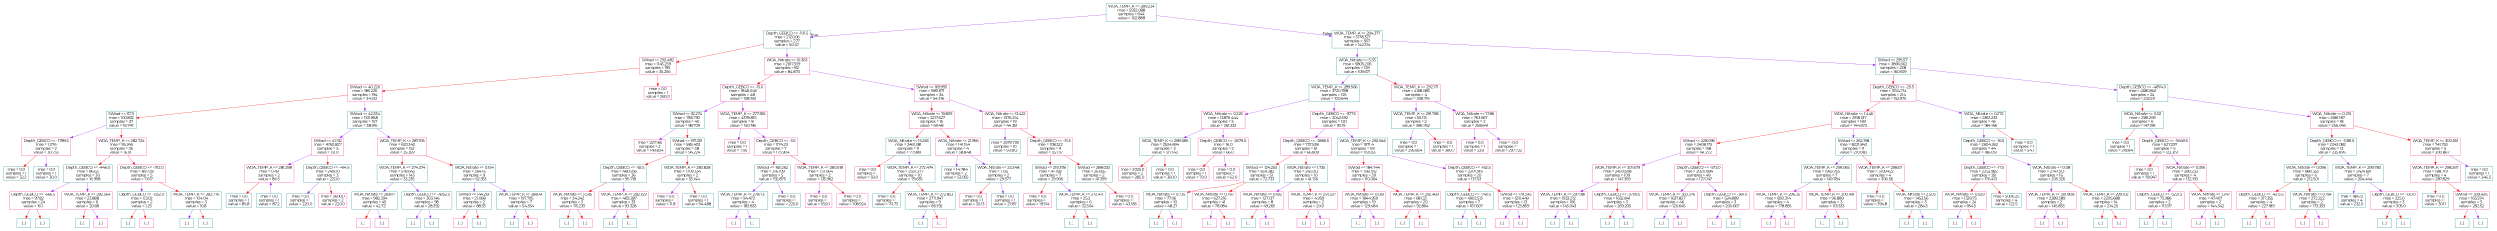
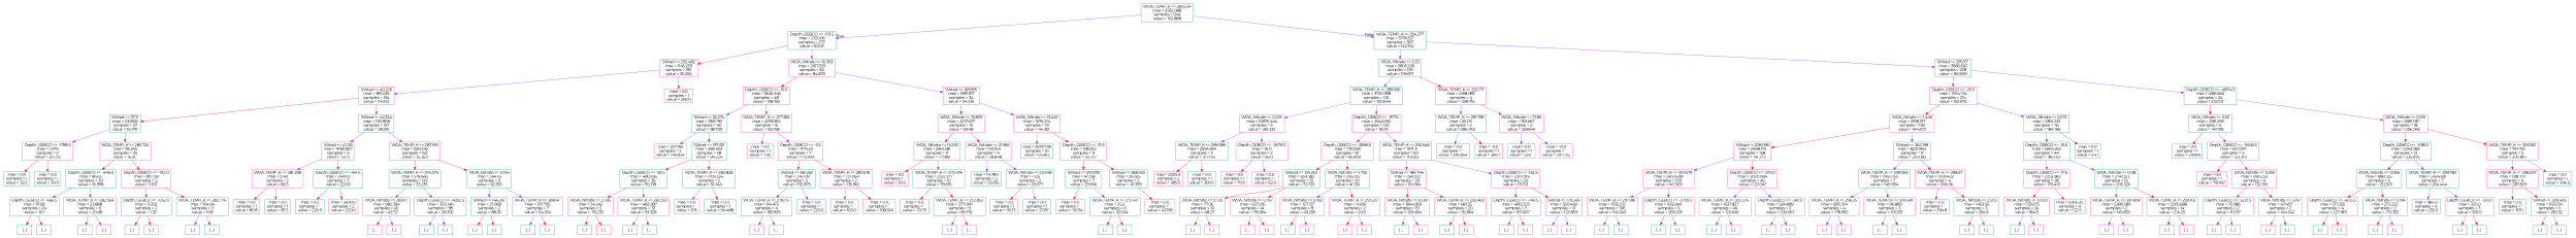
  digraph {
    fontname=Montserrat
    node [color=teal fontname=Montserrat shape=box]
    edge [color=red fontname=Montserrat]
    n1 [label="WOA_TEMP_K <= 289.234\nmse = 5932.088\nsamples = 644\nvalue = 102.888"]
    n2 [label="Depth_GEBCO <= -101.5\nmse = 2120.06\nsamples = 277\nvalue = 50.47"]
    n3 [label="WOA_TEMP_K <= 294.377\nmse = 5178.327\nsamples = 367\nvalue = 142.314"]
    n4 [color=deeppink label="SWrad <= 292.482\nmse = 1145.239\nsamples = 195\nvalue = 35.256"]
    n5 [color=deeppink label="WOA_Nitrate <= 10.363\nmse = 2617.339\nsamples = 82\nvalue = 84.873"]
    n6 [label="WOA_Nitrate <= 5.33\nmse = 5805.206\nsamples = 129\nvalue = 109.671"]
    n7 [label="SWrad <= 295.571\nmse = 3866.662\nsamples = 238\nvalue = 160.929"]
    n8 [color=deeppink label="SWrad <= 40.226\nmse = 981.226\nsamples = 194\nvalue = 34.512"]
    n9 [color=deeppink label="mse = 0.0\nsamples = 1\nvalue = 260.0"]
    n10 [color=deeppink label="Depth_GEBCO <= -15.0\nmse = 1846.045\nsamples = 48\nvalue = 108.193"]
    n11 [color=deeppink label="SWrad <= 169.955\nmse = 1981.671\nsamples = 34\nvalue = 54.316"]
    n12 [label="SWrad <= 37.11\nmse = 100.832\nsamples = 37\nvalue = 16.747"]
    n13 [label="SWrad <= 42.334\nmse = 1101.858\nsamples = 157\nvalue = 38.916"]
    n14 [color=deeppink label="Depth_GEBCO <= -1789.5\nmse = 1.076\nsamples = 2\nvalue = 30.733"]
    n15 [color=deeppink label="WOA_TEMP_K <= 282.724\nmse = 95.245\nsamples = 35\nvalue = 16.011"]
    n16 [color=deeppink label="SWrad <= 41.132\nmse = 4760.827\nsamples = 5\nvalue = 131.0"]
    n17 [color=deeppink label="WOA_TEMP_K <= 287.915\nmse = 620.342\nsamples = 152\nvalue = 35.359"]
    n18 [label="mse = 0.0\nsamples = 1\nvalue = 32.2"]
    n19 [label="mse = 0.0\nsamples = 1\nvalue = 30.0"]
    n20 [label="Depth_GEBCO <= -446.0\nmse = 86.63\nsamples = 30\nvalue = 16.998"]
    n21 [color=deeppink label="Depth_GEBCO <= -1112.0\nmse = 89.728\nsamples = 5\nvalue = 7.617"]
    n22 [color=deeppink label="Depth_GEBCO <= -666.5\nmse = 97.82\nsamples = 24\nvalue = 16.1"]
    n23 [color=deeppink label="WOA_TEMP_K <= 282.564\nmse = 23.888\nsamples = 6\nvalue = 20.68"]
    n24 [label="Depth_GEBCO <= -1352.0\nmse = 0.302\nsamples = 2\nvalue = 1.25"]
    n25 [label="WOA_TEMP_K <= 282.776\nmse = 104.04\nsamples = 3\nvalue = 10.8"]
    n26 [label="(...)"]
    n27 [label="(...)"]
    n28 [label="(...)"]
    n29 [color=deeppink label="(...)"]
    n30 [label="(...)"]
    n31 [color=deeppink label="(...)"]
    n32 [label="(...)"]
    n33 [label="(...)"]
    n34 [color=deeppink label="WOA_TEMP_K <= 281.298\nmse = 0.49\nsamples = 2\nvalue = 86.5"]
    n35 [label="Depth_GEBCO <= -414.5\nmse = 2400.0\nsamples = 3\nvalue = 220.0"]
    n36 [label="WOA_TEMP_K <= 274.374\nmse = 578.643\nsamples = 143\nvalue = 33.235"]
    n37 [label="WOA_Nitrate <= 0.154\nmse = 364.16\nsamples = 9\nvalue = 62.353"]
    n38 [label="mse = 0.0\nsamples = 1\nvalue = 85.8"]
    n39 [label="mse = 0.0\nsamples = 1\nvalue = 87.2"]
    n40 [label="mse = 0.0\nsamples = 1\nvalue = 220.0"]
    n41 [color=deeppink label="mse = 3600.0\nsamples = 2\nvalue = 220.0"]
    n42 [label="WOA_Nitrate <= 28.817\nmse = 982.394\nsamples = 45\nvalue = 42.721"]
    n43 [label="Depth_GEBCO <= -4052.5\nmse = 303.146\nsamples = 98\nvalue = 28.392"]
    n44 [label="SWrad <= 144.261\nmse = 21.068\nsamples = 2\nvalue = 88.35"]
    n45 [label="WOA_TEMP_K <= 288.411\nmse = 197.795\nsamples = 7\nvalue = 54.354"]
    n46 [color=deeppink label="(...)"]
    n47 [color=deeppink label="(...)"]
    n48 [label="(...)"]
    n49 [label="(...)"]
    n50 [color=deeppink label="(...)"]
    n51 [label="(...)"]
    n52 [label="(...)"]
    n53 [color=deeppink label="(...)"]
    n54 [label="SWrad <= 32.274\nmse = 785.793\nsamples = 40\nvalue = 98.709"]
    n55 [color=deeppink label="WOA_TEMP_K <= 277.555\nmse = 4378.815\nsamples = 8\nvalue = 150.196"]
    n56 [color=deeppink label="WOA_Nitrate <= 19.839\nmse = 2217.627\nsamples = 15\nvalue = 69.48"]
    n57 [color=deeppink label="WOA_Nitrate <= 13.422\nmse = 1576.214\nsamples = 19\nvalue = 44.351"]
    n58 [color=deeppink label="mse = 227.165\nsamples = 2\nvalue = 149.834"]
    n59 [label="SWrad <= 197.351\nmse = 585.403\nsamples = 38\nvalue = 94.224"]
    n60 [color=deeppink label="mse = 0.0\nsamples = 1\nvalue = 7.95"]
    n61 [color=deeppink label="Depth_GEBCO <= -3.5\nmse = 1174.23\nsamples = 7\nvalue = 173.904"]
    n62 [label="Depth_GEBCO <= -92.5\nmse = 480.936\nsamples = 36\nvalue = 95.718"]
    n63 [label="WOA_TEMP_K <= 283.828\nmse = 1709.334\nsamples = 2\nvalue = 53.144"]
    n64 [color=deeppink label="WOA_Nitrate <= 3.595\nmse = 34.242\nsamples = 3\nvalue = 115.233"]
    n65 [color=deeppink label="WOA_TEMP_K <= 282.159\nmse = 483.287\nsamples = 33\nvalue = 93.328"]
    n66 [color=deeppink label="mse = 0.0\nsamples = 1\nvalue = 11.8"]
    n67 [label="mse = 0.0\nsamples = 1\nvalue = 94.488"]
    n68 [label="(...)"]
    n69 [color=deeppink label="(...)"]
    n70 [label="(...)"]
    n71 [label="(...)"]
    n72 [label="SWrad <= 165.262\nmse = 316.109\nsamples = 5\nvalue = 192.875"]
    n73 [color=deeppink label="WOA_TEMP_K <= 280.518\nmse = 731.064\nsamples = 2\nvalue = 135.962"]
    n74 [label="WOA_TEMP_K <= 278.731\nmse = 94.472\nsamples = 4\nvalue = 183.833"]
    n75 [label="mse = 0.0\nsamples = 1\nvalue = 220.0"]
    n76 [color=deeppink label="mse = 0.0\nsamples = 1\nvalue = 163.0"]
    n77 [color=deeppink label="mse = 0.0\nsamples = 1\nvalue = 108.924"]
    n78 [color=deeppink label="(...)"]
    n79 [label="(...)"]
    n80 [label="WOA_Nitrate <= 15.263\nmse = 2461.381\nsamples = 11\nvalue = 77.989"]
    n81 [color=deeppink label="WOA_Nitrate <= 21.966\nmse = 141.154\nsamples = 4\nvalue = 38.848"]
    n82 [label="mse = 2579.739\nsamples = 10\nvalue = 50.812"]
    n83 [color=deeppink label="Depth_GEBCO <= -31.5\nmse = 108.322\nsamples = 9\nvalue = 35.737"]
    n84 [color=deeppink label="mse = 0.0\nsamples = 1\nvalue = 50.0"]
    n85 [label="WOA_TEMP_K <= 272.474\nmse = 2557.377\nsamples = 10\nvalue = 79.635"]
    n86 [label="mse = 14.784\nsamples = 2\nvalue = 53.055"]
    n87 [label="WOA_Nitrate <= 23.348\nmse = 1.135\nsamples = 2\nvalue = 29.377"]
    n88 [label="mse = 0.0\nsamples = 1\nvalue = 70.73"]
    n89 [label="WOA_TEMP_K <= 272.853\nmse = 2711.947\nsamples = 9\nvalue = 80.192"]
    n90 [label="(...)"]
    n91 [color=deeppink label="(...)"]
    n92 [color=deeppink label="mse = 0.0\nsamples = 1\nvalue = 30.13"]
    n93 [label="mse = 0.0\nsamples = 1\nvalue = 27.87"]
    n94 [label="SWrad <= 219.378\nmse = 47.158\nsamples = 7\nvalue = 29.906"]
    n95 [label="SWrad <= 288.033\nmse = 26.655\nsamples = 2\nvalue = 47.399"]
    n96 [color=deeppink label="mse = 0.0\nsamples = 1\nvalue = 19.514"]
    n97 [label="WOA_TEMP_K <= 272.411\nmse = 25.2\nsamples = 6\nvalue = 32.504"]
    n98 [color=deeppink label="mse = 0.0\nsamples = 1\nvalue = 43.183"]
    n99 [label="(...)"]
    n100 [label="(...)"]
    n101 [label="WOA_TEMP_K <= 289.566\nmse = 3720.788\nsamples = 125\nvalue = 100.644"]
    n102 [color=deeppink label="WOA_TEMP_K <= 292.171\nmse = 4168.083\nsamples = 4\nvalue = 338.716"]
    n103 [color=deeppink label="Depth_GEBCO <= -25.5\nmse = 3154.714\nsamples = 214\nvalue = 152.975"]
    n104 [label="Depth_GEBCO <= -4874.0\nmse = 4580.841\nsamples = 24\nvalue = 232.511"]
    n105 [color=deeppink label="WOA_Nitrate <= 0.225\nmse = 12876.444\nsamples = 5\nvalue = 261.333"]
    n106 [color=deeppink label="Depth_GEBCO <= -977.5\nmse = 2042.592\nsamples = 120\nvalue = 93.19"]
    n107 [label="WOA_TEMP_K <= 291.785\nmse = 55.113\nsamples = 2\nvalue = 386.762"]
    n108 [color=deeppink label="WOA_Nitrate <= 7.186\nmse = 763.667\nsamples = 2\nvalue = 258.641"]
    n109 [label="WOA_TEMP_K <= 289.386\nmse = 2534.694\nsamples = 3\nvalue = 317.143"]
    n110 [color=deeppink label="Depth_GEBCO <= -2679.0\nmse = 16.0\nsamples = 2\nvalue = 66.0"]
    n111 [color=deeppink label="Depth_GEBCO <= -2866.5\nmse = 737.538\nsamples = 61\nvalue = 66.809"]
    n112 [label="WOA_TEMP_K <= 292.646\nmse = 1971.4\nsamples = 59\nvalue = 119.033"]
    n113 [color=deeppink label="mse = 2025.0\nsamples = 2\nvalue = 285.0"]
    n114 [label="mse = 0.0\nsamples = 1\nvalue = 360.0"]
    n115 [color=deeppink label="mse = 0.0\nsamples = 1\nvalue = 70.0"]
    n116 [color=deeppink label="mse = 0.0\nsamples = 1\nvalue = 62.0"]
    n117 [label="SWrad <= 124.253\nmse = 659.382\nsamples = 51\nvalue = 72.733"]
    n118 [label="WOA_Nitrate <= 1.735\nmse = 265.012\nsamples = 10\nvalue = 41.136"]
    n119 [color=deeppink label="SWrad <= 184.744\nmse = 1561.912\nsamples = 39\nvalue = 110.064"]
    n120 [color=deeppink label="Depth_GEBCO <= -162.5\nmse = 2307.916\nsamples = 20\nvalue = 137.53"]
    n121 [label="WOA_Nitrate <= 0.735\nmse = 77.06\nsamples = 10\nvalue = 48.27"]
    n122 [color=deeppink label="WOA_Nitrate <= 0.767\nmse = 627.216\nsamples = 41\nvalue = 78.084"]
    n123 [color=deeppink label="WOA_Nitrate <= 0.182\nmse = 127.137\nsamples = 8\nvalue = 49.265"]
    n124 [color=deeppink label="WOA_TEMP_K <= 291.337\nmse = 4.959\nsamples = 2\nvalue = 20.0"]
    n125 [label="(...)"]
    n126 [color=deeppink label="(...)"]
    n127 [color=deeppink label="(...)"]
    n128 [color=deeppink label="(...)"]
    n129 [label="(...)"]
    n130 [color=deeppink label="(...)"]
    n131 [color=deeppink label="(...)"]
    n132 [color=deeppink label="(...)"]
    n133 [color=deeppink label="WOA_Nitrate <= 0.138\nmse = 1844.959\nsamples = 19\nvalue = 129.484"]
    n134 [color=deeppink label="WOA_TEMP_K <= 292.469\nmse = 681.33\nsamples = 20\nvalue = 92.864"]
    n135 [label="Depth_GEBCO <= -740.5\nmse = 4902.513\nsamples = 7\nvalue = 167.607"]
    n136 [color=deeppink label="SWrad <= 179.345\nmse = 530.449\nsamples = 13\nvalue = 123.859"]
    n137 [label="(...)"]
    n138 [color=deeppink label="(...)"]
    n139 [label="(...)"]
    n140 [color=deeppink label="(...)"]
    n141 [label="(...)"]
    n142 [label="(...)"]
    n143 [color=deeppink label="(...)"]
    n144 [color=deeppink label="(...)"]
    n145 [label="mse = 0.0\nsamples = 1\nvalue = 395.854"]
    n146 [color=deeppink label="mse = -0.0\nsamples = 1\nvalue = 380.7"]
    n147 [color=deeppink label="mse = 0.0\nsamples = 1\nvalue = 239.1"]
    n148 [color=deeppink label="mse = -0.0\nsamples = 1\nvalue = 297.722"]
    n149 [color=deeppink label="WOA_Nitrate <= 1.446\nmse = 2918.017\nsamples = 169\nvalue = 144.673"]
    n150 [label="WOA_Nitrate <= 0.272\nmse = 2812.233\nsamples = 45\nvalue = 184.166"]
    n151 [label="WOA_Nitrate <= 0.02\nmse = 2181.269\nsamples = 6\nvalue = 147.199"]
    n152 [color=deeppink label="WOA_Nitrate <= 0.215\nmse = 2681.187\nsamples = 18\nvalue = 256.045"]
    n153 [color=deeppink label="SWrad <= 228.096\nmse = 2408.175\nsamples = 158\nvalue = 141.272"]
    n154 [label="SWrad <= 262.198\nmse = 8221.842\nsamples = 11\nvalue = 210.083"]
    n155 [label="Depth_GEBCO <= -16.5\nmse = 2604.262\nsamples = 44\nvalue = 186.051"]
    n156 [label="mse = 0.0\nsamples = 1\nvalue = 54.1"]
    n157 [color=deeppink label="WOA_TEMP_K <= 301.679\nmse = 2450.608\nsamples = 109\nvalue = 147.369"]
    n158 [color=deeppink label="Depth_GEBCO <= -573.0\nmse = 2020.084\nsamples = 49\nvalue = 127.047"]
    n159 [label="WOA_TEMP_K <= 299.065\nmse = 1963.765\nsamples = 7\nvalue = 149.784"]
    n160 [color=deeppink label="WOA_TEMP_K <= 298.57\nmse = 3109.422\nsamples = 4\nvalue = 306.56"]
    n161 [color=deeppink label="WOA_TEMP_K <= 297.981\nmse = 1933.212\nsamples = 106\nvalue = 143.043"]
    n162 [color=deeppink label="Depth_GEBCO <= -3709.5\nmse = 1652.841\nsamples = 3\nvalue = 269.205"]
    n163 [color=deeppink label="WOA_TEMP_K <= 302.376\nmse = 1637.827\nsamples = 46\nvalue = 120.645"]
    n164 [color=deeppink label="Depth_GEBCO <= -381.0\nmse = 524.889\nsamples = 3\nvalue = 200.667"]
    n165 [label="(...)"]
    n166 [label="(...)"]
    n167 [label="(...)"]
    n168 [label="(...)"]
    n169 [label="(...)"]
    n170 [color=deeppink label="(...)"]
    n171 [color=deeppink label="(...)"]
    n172 [label="(...)"]
    n173 [color=deeppink label="WOA_TEMP_K <= 296.35\nmse = 830.314\nsamples = 4\nvalue = 178.855"]
    n174 [color=deeppink label="WOA_TEMP_K <= 300.491\nmse = 96.889\nsamples = 3\nvalue = 101.333"]
    n175 [label="mse = 0.0\nsamples = 1\nvalue = 394.8"]
    n176 [label="WOA_Nitrate <= 2.503\nmse = 1453.56\nsamples = 3\nvalue = 284.5"]
    n177 [color=deeppink label="(...)"]
    n178 [color=deeppink label="(...)"]
    n179 [label="(...)"]
    n180 [label="(...)"]
    n181 [label="(...)"]
    n182 [label="(...)"]
    n183 [color=deeppink label="Depth_GEBCO <= -17.5\nmse = 2253.982\nsamples = 28\nvalue = 176.413"]
    n184 [label="WOA_Nitrate <= 0.08\nmse = 2747.513\nsamples = 16\nvalue = 205.326"]
    n185 [color=deeppink label="WOA_Nitrate <= 0.029\nmse = 1339.75\nsamples = 24\nvalue = 184.5"]
    n186 [label="mse = 5006.25\nsamples = 4\nvalue = 122.5"]
    n187 [color=deeppink label="WOA_TEMP_K <= 301.808\nmse = 2289.389\nsamples = 2\nvalue = 145.833"]
    n188 [label="WOA_TEMP_K <= 299.102\nmse = 2205.688\nsamples = 14\nvalue = 214.25"]
    n189 [label="(...)"]
    n190 [color=deeppink label="(...)"]
    n191 [color=deeppink label="(...)"]
    n192 [color=deeppink label="(...)"]
    n193 [label="(...)"]
    n194 [color=deeppink label="(...)"]
    n195 [label="mse = 0.0\nsamples = 1\nvalue = 218.84"]
    n196 [color=deeppink label="Depth_GEBCO <= -5649.5\nmse = 627.297\nsamples = 5\nvalue = 123.319"]
    n197 [label="Depth_GEBCO <= -1081.5\nmse = 2243.082\nsamples = 13\nvalue = 235.876"]
    n198 [color=deeppink label="WOA_TEMP_K <= 300.361\nmse = 741.753\nsamples = 5\nvalue = 300.867"]
    n199 [color=deeppink label="mse = 0.0\nsamples = 1\nvalue = 78.947"]
    n200 [color=deeppink label="WOA_Nitrate <= 0.318\nmse = 280.233\nsamples = 4\nvalue = 132.193"]
    n201 [color=deeppink label="Depth_GEBCO <= -5221.5\nmse = 75.986\nsamples = 2\nvalue = 113.97"]
    n202 [color=deeppink label="WOA_Nitrate <= 1.247\nmse = 47.407\nsamples = 2\nvalue = 144.342"]
    n203 [label="(...)"]
    n204 [label="(...)"]
    n205 [color=deeppink label="(...)"]
    n206 [label="(...)"]
    n207 [label="WOA_Nitrate <= 0.096\nmse = 880.333\nsamples = 6\nvalue = 212.501"]
    n208 [label="WOA_TEMP_K <= 299.783\nmse = 2424.691\nsamples = 7\nvalue = 264.444"]
    n209 [color=deeppink label="WOA_TEMP_K <= 298.267\nmse = 188.719\nsamples = 4\nvalue = 287.829"]
    n210 [label="mse = 0.0\nsamples = 1\nvalue = 346.5"]
    n211 [color=deeppink label="Depth_GEBCO <= -4213.5\nmse = 317.355\nsamples = 4\nvalue = 227.189"]
    n212 [label="WOA_Nitrate <= 0.194\nmse = 272.222\nsamples = 2\nvalue = 173.333"]
    n213 [label="mse = 1816.0\nsamples = 4\nvalue = 232.0"]
    n214 [color=deeppink label="Depth_GEBCO <= -130.0\nmse = 225.0\nsamples = 3\nvalue = 305.0"]
    n215 [label="(...)"]
    n216 [color=deeppink label="(...)"]
    n217 [color=deeppink label="(...)"]
    n218 [color=deeppink label="(...)"]
    n219 [label="(...)"]
    n220 [label="(...)"]
    n221 [label="mse = 0.0\nsamples = 1\nvalue = 301.1"]
    n222 [color=deeppink label="SWrad <= 309.426\nmse = 165.574\nsamples = 3\nvalue = 282.52"]
    n223 [label="(...)"]
    n224 [label="(...)"]
    n1 -> n2 [color=purple headlabel=True labelangle=45 labeldistance=2.5]
    n1 -> n3 [color=purple headlabel=False labelangle=-45 labeldistance=2.5]
    n2 -> n4
    n2 -> n5 [color=purple]
    n3 -> n6 [color=purple]
    n3 -> n7 [color=purple]
-   n4 -> n8
+   n4 -> n8 [color=purple]
    n4 -> n9
    n5 -> n10
    n5 -> n11 [color=purple]
    n6 -> n101 [color=purple]
    n6 -> n102
    n7 -> n103
    n7 -> n104 [color=purple]
    n8 -> n12
    n8 -> n13 [color=purple]
    n10 -> n54 [color=purple]
    n10 -> n55 [color=purple]
    n11 -> n56
    n11 -> n57 [color=purple]
    n12 -> n14 [color=purple]
    n12 -> n15
    n13 -> n16 [color=purple]
    n13 -> n17 [color=purple]
    n14 -> n18
    n14 -> n19 [color=purple]
    n15 -> n20
    n15 -> n21
    n16 -> n34 [color=purple]
    n16 -> n35
    n17 -> n36
    n17 -> n37
    n20 -> n22 [color=purple]
    n20 -> n23 [color=purple]
    n21 -> n24 [color=purple]
    n21 -> n25
    n22 -> n26
    n22 -> n27
    n23 -> n28
    n23 -> n29 [color=purple]
    n24 -> n30
    n24 -> n31
    n25 -> n32 [color=purple]
    n25 -> n33
    n34 -> n38
-   n39 -> n34 [color=purple]
+   n34 -> n39 [color=purple]
    n35 -> n40 [color=purple]
    n35 -> n41
    n36 -> n42 [color=purple]
    n36 -> n43 [color=purple]
    n37 -> n44 [color=purple]
    n37 -> n45 [color=purple]
    n42 -> n46
    n42 -> n47 [color=purple]
    n43 -> n48 [color=purple]
    n43 -> n49 [color=purple]
    n44 -> n50
    n44 -> n51
    n45 -> n52 [color=purple]
    n45 -> n53
    n54 -> n58 [color=purple]
    n54 -> n59
    n55 -> n60 [color=purple]
    n55 -> n61 [color=purple]
    n56 -> n80
    n56 -> n81
    n57 -> n82 [color=purple]
    n57 -> n83
    n59 -> n62
    n59 -> n63
    n61 -> n72
    n61 -> n73
    n62 -> n64
    n62 -> n65 [color=purple]
    n63 -> n66 [color=purple]
    n63 -> n67
    n64 -> n68
    n64 -> n69
    n65 -> n70 [color=purple]
    n65 -> n71
    n72 -> n74 [color=purple]
    n72 -> n75 [color=purple]
    n73 -> n76 [color=purple]
    n73 -> n77
    n74 -> n78 [color=purple]
    n74 -> n79 [color=purple]
    n80 -> n84
    n80 -> n85 [color=purple]
    n81 -> n86 [color=purple]
    n81 -> n87 [color=purple]
    n83 -> n94
    n83 -> n95
    n85 -> n88
    n85 -> n89
    n87 -> n92
    n87 -> n93 [color=purple]
    n89 -> n90 [color=purple]
    n89 -> n91
    n94 -> n96
    n94 -> n97 [color=purple]
    n95 -> n98
    n97 -> n99
    n97 -> n100
    n101 -> n105 [color=purple]
    n101 -> n106 [color=purple]
    n102 -> n107 [color=purple]
    n102 -> n108 [color=purple]
    n103 -> n149
    n103 -> n150 [color=purple]
    n104 -> n151
    n104 -> n152 [color=purple]
    n105 -> n109 [color=purple]
    n105 -> n110 [color=purple]
    n106 -> n111 [color=purple]
    n106 -> n112 [color=purple]
    n107 -> n145 [color=purple]
    n107 -> n146
    n108 -> n147 [color=purple]
    n108 -> n148 [color=purple]
    n109 -> n113
    n109 -> n114
    n110 -> n115
    n110 -> n116 [color=purple]
    n111 -> n117
    n111 -> n118
    n112 -> n119
    n112 -> n120 [color=purple]
    n117 -> n121
    n117 -> n122
    n118 -> n123 [color=purple]
    n118 -> n124
    n119 -> n133
    n119 -> n134
    n120 -> n135
    n120 -> n136
    n121 -> n125
    n121 -> n126 [color=purple]
    n122 -> n127 [color=purple]
    n122 -> n128
    n123 -> n129
    n123 -> n130 [color=purple]
    n124 -> n131
    n124 -> n132 [color=purple]
    n133 -> n137 [color=purple]
    n133 -> n138 [color=purple]
    n134 -> n139
    n134 -> n140
    n135 -> n141 [color=purple]
    n135 -> n142
    n136 -> n143 [color=purple]
    n136 -> n144 [color=purple]
    n149 -> n153
    n149 -> n154 [color=purple]
    n150 -> n155 [color=purple]
    n150 -> n156
    n151 -> n195
    n151 -> n196 [color=purple]
    n152 -> n197
    n152 -> n198
    n153 -> n157 [color=purple]
    n153 -> n158
    n154 -> n159 [color=purple]
    n154 -> n160
    n155 -> n183 [color=purple]
    n155 -> n184 [color=purple]
    n157 -> n161 [color=purple]
    n157 -> n162
    n158 -> n163 [color=purple]
    n158 -> n164 [color=purple]
    n159 -> n173 [color=purple]
    n159 -> n174
    n160 -> n175
    n160 -> n176
    n161 -> n165 [color=purple]
    n161 -> n166 [color=purple]
    n162 -> n167
    n162 -> n168 [color=purple]
    n163 -> n169 [color=purple]
    n163 -> n170 [color=purple]
    n164 -> n171 [color=purple]
    n164 -> n172
    n173 -> n177 [color=purple]
    n173 -> n178 [color=purple]
    n174 -> n179 [color=purple]
    n174 -> n180
    n176 -> n181
    n176 -> n182 [color=purple]
    n183 -> n185
    n183 -> n186
    n184 -> n187 [color=purple]
    n184 -> n188
    n185 -> n189 [color=purple]
    n185 -> n190
    n187 -> n191 [color=purple]
    n187 -> n192 [color=purple]
    n188 -> n193
    n188 -> n194
    n196 -> n199
    n196 -> n200 [color=purple]
    n197 -> n207
    n197 -> n208 [color=purple]
    n198 -> n209
    n198 -> n210 [color=purple]
    n200 -> n201 [color=purple]
    n200 -> n202
    n201 -> n203
    n201 -> n204 [color=purple]
    n202 -> n205 [color=purple]
    n202 -> n206
    n207 -> n211
    n207 -> n212
    n208 -> n213 [color=purple]
    n208 -> n214 [color=purple]
    n209 -> n221
    n209 -> n222
    n211 -> n215
    n211 -> n216
    n212 -> n217
    n212 -> n218 [color=purple]
    n214 -> n219
    n214 -> n220
    n222 -> n223
    n222 -> n224 [color=purple]
  }
